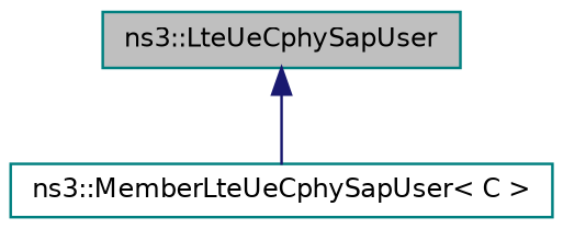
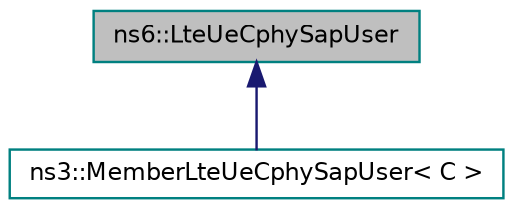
  digraph {
    node [color=teal fontname=Helvetica fontsize=10 shape=record style=filled]
-   n1 [fillcolor=grey75 fontcolor=black height=0.2 label="ns3::LteUeCphySapUser" width=0.4]
+   n1 [fillcolor=grey75 fontcolor=black height=0.2 label="ns6::LteUeCphySapUser" width=0.4]
    n2 [fillcolor=white height=0.2 label="ns3::MemberLteUeCphySapUser\< C \>" width=0.4]
    n1 -> n2 [color=midnightblue dir=back fontname=Helvetica fontsize=10 labelfontname=Helvetica labelfontsize=10 style=solid]
  }
